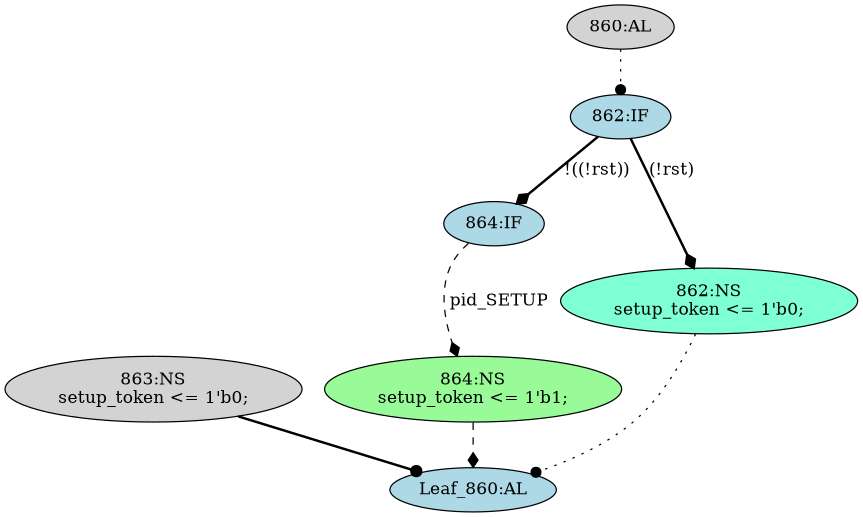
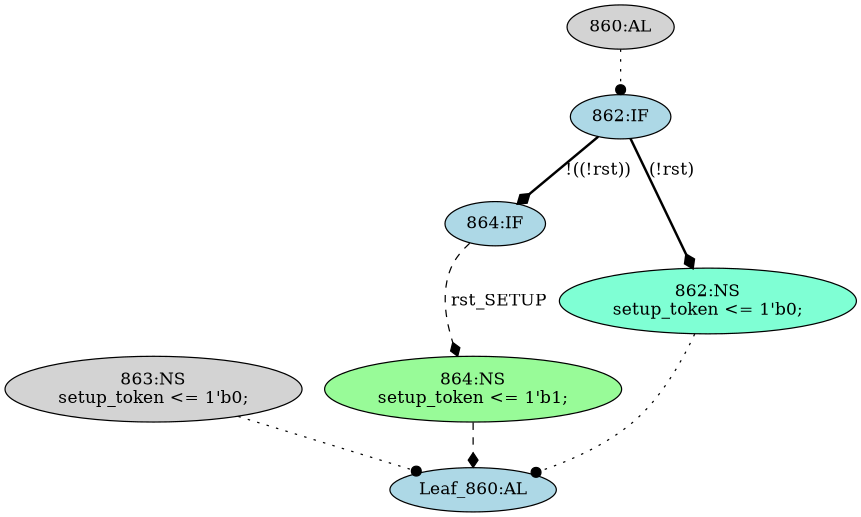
  strict digraph {
    node [fillcolor=lightblue statements="[]" style=filled typ=NonblockingSubstitution]
    edge [arrowhead=diamond cond="[]" lineno=None style=bold]
    n1 [ast="<pyverilog.vparser.ast.IfStatement object at 0x7fae5e1062d0>" label="862:IF" typ=IfStatement]
    n2 [ast="<pyverilog.vparser.ast.IfStatement object at 0x7fae5e106350>" label="864:IF" typ=IfStatement]
    n3 [ast="<pyverilog.vparser.ast.NonblockingSubstitution object at 0x7fae5e106790>" fillcolor=aquamarine label="862:NS\nsetup_token <= 1'b0;" statements="[<pyverilog.vparser.ast.NonblockingSubstitution object at 0x7fae5e106790>]"]
    n4 [ast="<pyverilog.vparser.ast.NonblockingSubstitution object at 0x7fae5e106610>" fillcolor=palegreen label="864:NS\nsetup_token <= 1'b1;" statements="[<pyverilog.vparser.ast.NonblockingSubstitution object at 0x7fae5e106610>]"]
    n5 [def_var="['setup_token']" label="Leaf_860:AL" statements="" typ=""]
    n6 [ast="<pyverilog.vparser.ast.NonblockingSubstitution object at 0x7fae5e106410>" fillcolor=lightgrey label="863:NS\nsetup_token <= 1'b0;" statements="[<pyverilog.vparser.ast.NonblockingSubstitution object at 0x7fae5e106410>]"]
    n7 [ast="<pyverilog.vparser.ast.Always object at 0x7fae5e106950>" clk_sens=True fillcolor=lightgrey label="860:AL" sens="['clk']" typ=Always use_var="['rst', 'pid_SETUP', 'pid_IN', 'pid_OUT']"]
    n1 -> n2 [cond="['rst']" label="!((!rst))" lineno=862]
    n1 -> n3 [cond="['rst']" label="(!rst)" lineno=862]
-   n2 -> n4 [cond="['pid_SETUP']" label=pid_SETUP lineno=864 style=dashed]
+   n2 -> n4 [cond="['pid_SETUP']" label=rst_SETUP lineno=864 style=dashed]
    n3 -> n5 [arrowhead=dot style=dotted]
    n4 -> n5 [style=dashed]
-   n6 -> n5 [arrowhead=dot]
+   n6 -> n5 [arrowhead=dot style=dotted]
    n7 -> n1 [arrowhead=dot style=dotted]
  }
